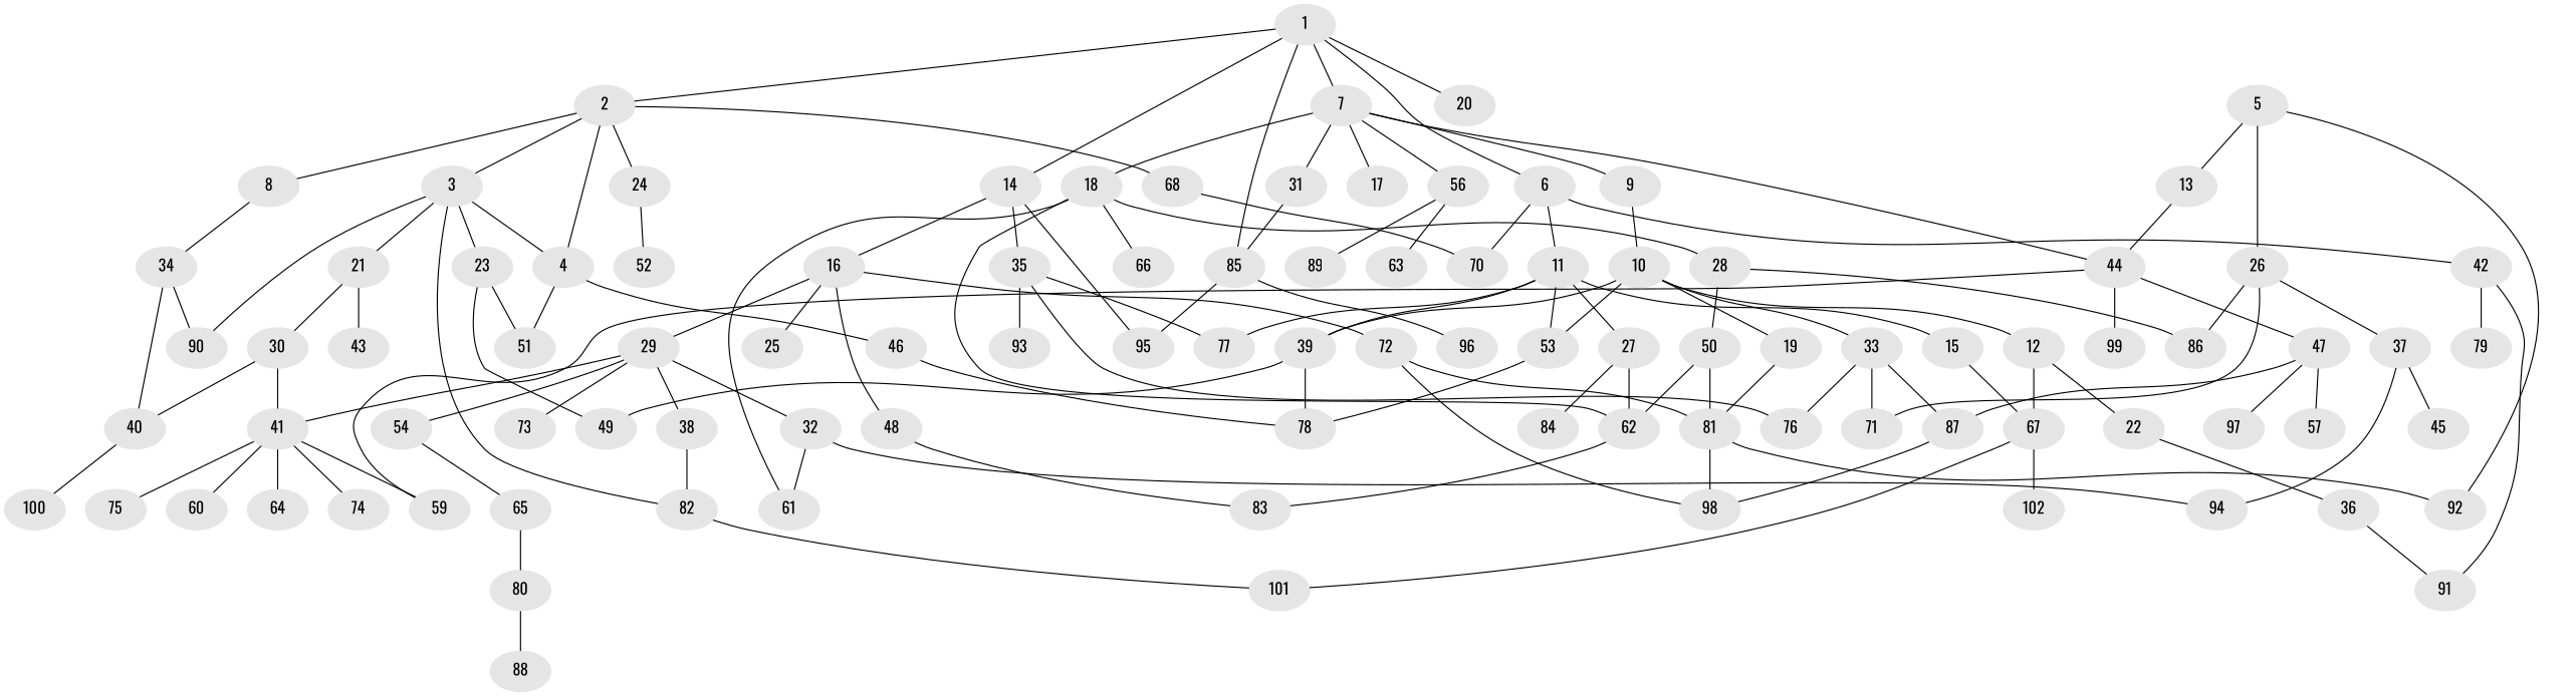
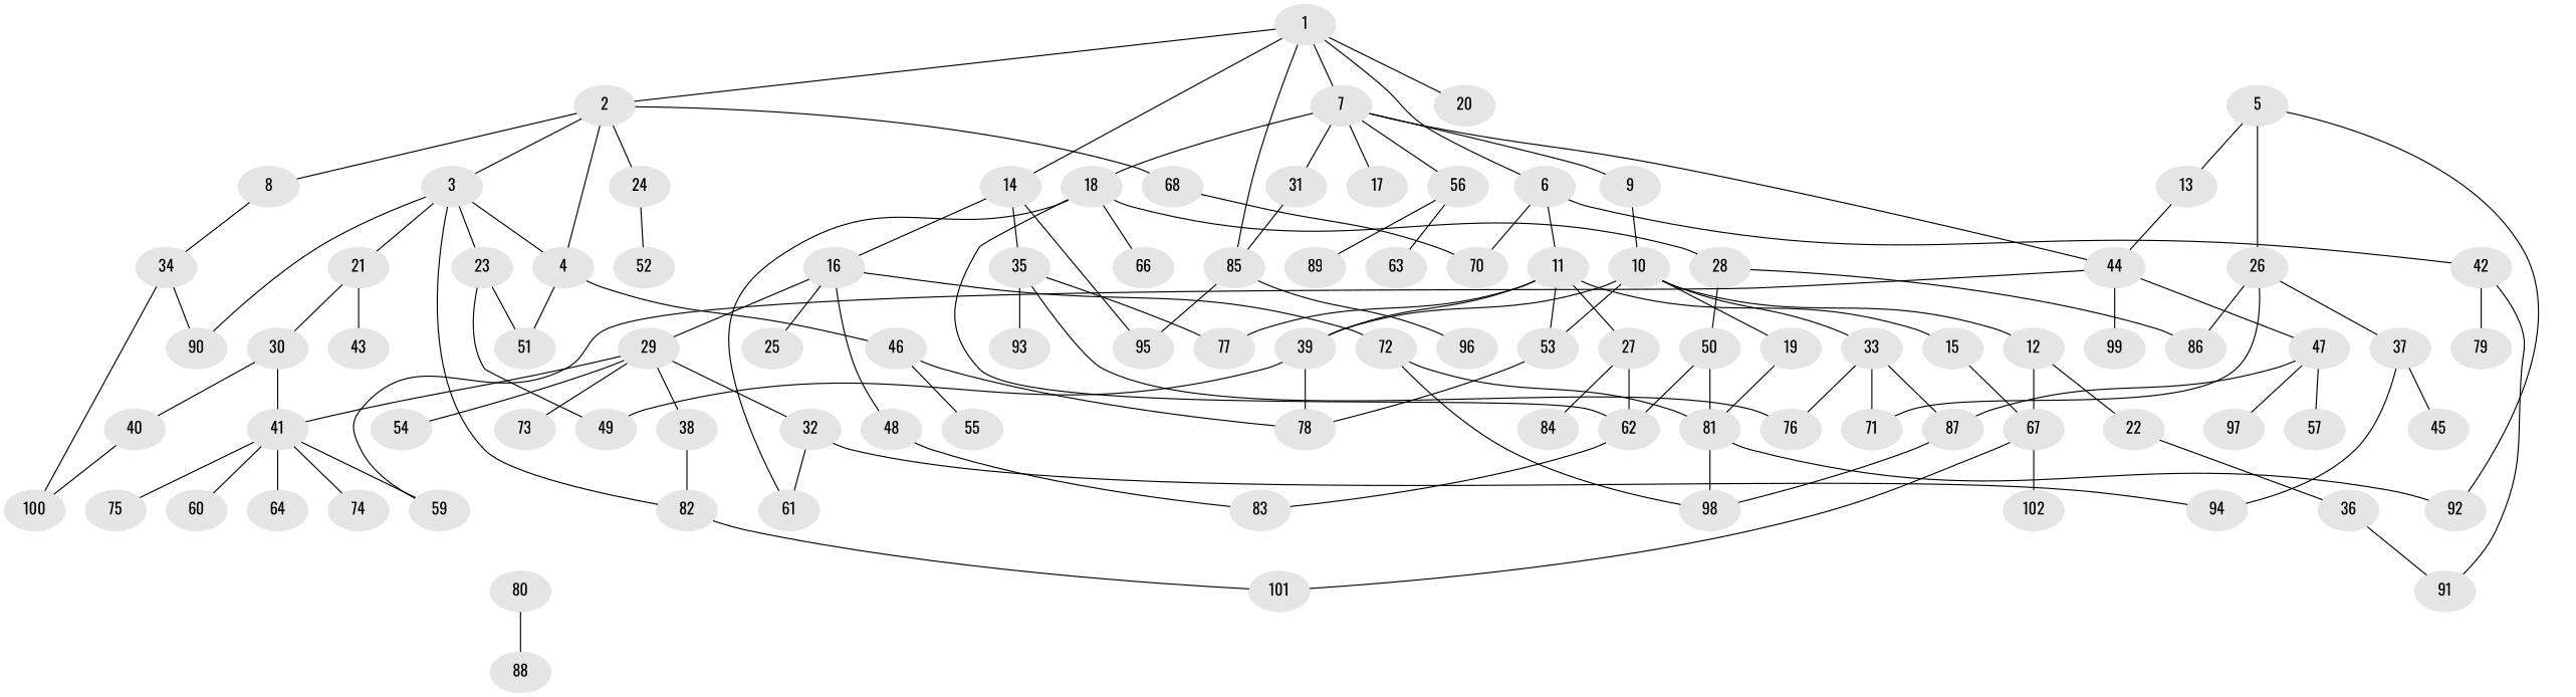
  graph {
    fontname=Oswald
    node [color=gray90 fontname=Oswald style=filled]
    edge [fontname=Oswald]
    1
    2
    6
    7
    14
    20
    85
    3
    4
    8
    24
    68
    11
    42
    70
    9
    17
    18
    31
    44
    56
    16
    35
    95
    96
    21
    23
    82
    90
    46
    51
    34
    52
    30
    43
    49
    101
    5
    13
    26
    92
    78
+   55
    37
    71
    86
    39
    53
    15
    27
    77
    91
    79
    10
    28
    61
    62
    66
    59
    47
    99
    63
    89
    100
    12
    19
    33
    22
    67
    81
    76
    87
    84
    36
    102
    25
    29
    48
    72
    93
    32
    38
    41
    54
    73
    83
    98
    50
    40
    94
    45
    60
    64
    74
    75
-   65
    57
    97
    80
    88
    1 -- 2
    1 -- 6
    1 -- 7
    1 -- 14
    1 -- 20
    1 -- 85
    2 -- 3
    2 -- 4
    2 -- 8
    2 -- 24
    2 -- 68
    6 -- 11
    6 -- 42
    6 -- 70
    7 -- 9
    7 -- 17
    7 -- 18
    7 -- 31
    7 -- 44
    7 -- 56
    14 -- 16
    14 -- 35
    14 -- 95
    85 -- 95
    85 -- 96
    3 -- 4
    3 -- 21
    3 -- 23
    3 -- 82
    3 -- 90
    4 -- 46
    4 -- 51
    8 -- 34
    24 -- 52
    68 -- 70
    11 -- 39
    11 -- 53
    11 -- 15
    11 -- 27
    11 -- 77
    42 -- 91
    42 -- 79
    9 -- 10
    18 -- 28
    18 -- 61
    18 -- 62
    18 -- 66
    31 -- 85
    44 -- 59
    44 -- 47
    44 -- 99
    56 -- 63
    56 -- 89
    16 -- 25
    16 -- 29
    16 -- 48
    16 -- 72
    35 -- 77
    35 -- 76
    35 -- 93
    21 -- 30
    21 -- 43
    23 -- 51
    23 -- 49
    82 -- 101
    46 -- 78
+   46 -- 55
    34 -- 90
-   34 -- 40
+   34 -- 100
    30 -- 41
    30 -- 40
    5 -- 13
    5 -- 26
    5 -- 92
    13 -- 44
    26 -- 37
    26 -- 71
    26 -- 86
    37 -- 94
    37 -- 45
    39 -- 49
    39 -- 78
    53 -- 78
    15 -- 67
    27 -- 62
    27 -- 84
    10 -- 39
    10 -- 53
    10 -- 12
    10 -- 19
    10 -- 33
    28 -- 86
    28 -- 50
    62 -- 83
    47 -- 87
    47 -- 57
    47 -- 97
    12 -- 22
    12 -- 67
    19 -- 81
    33 -- 71
    33 -- 76
    33 -- 87
    22 -- 36
    67 -- 101
    67 -- 102
    81 -- 92
    81 -- 98
    87 -- 98
    36 -- 91
    29 -- 32
    29 -- 38
    29 -- 41
    29 -- 54
    29 -- 73
    48 -- 83
    72 -- 81
    72 -- 98
    32 -- 61
    32 -- 94
    38 -- 82
    41 -- 59
    41 -- 60
    41 -- 64
    41 -- 74
    41 -- 75
-   54 -- 65
    50 -- 62
    50 -- 81
    40 -- 100
-   65 -- 80
    80 -- 88
  }
